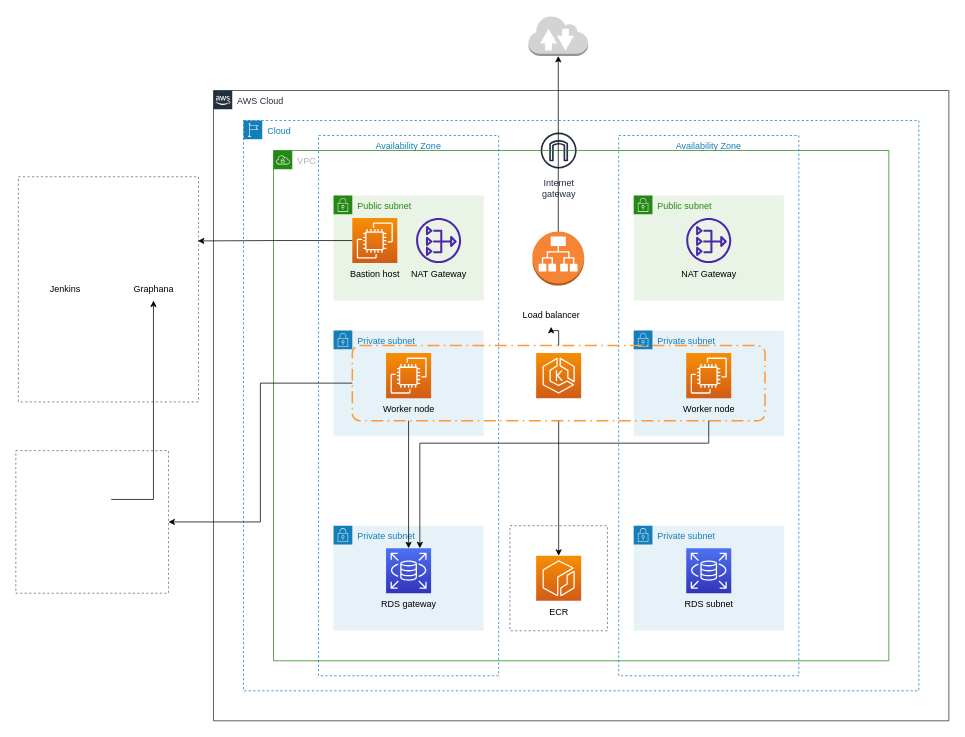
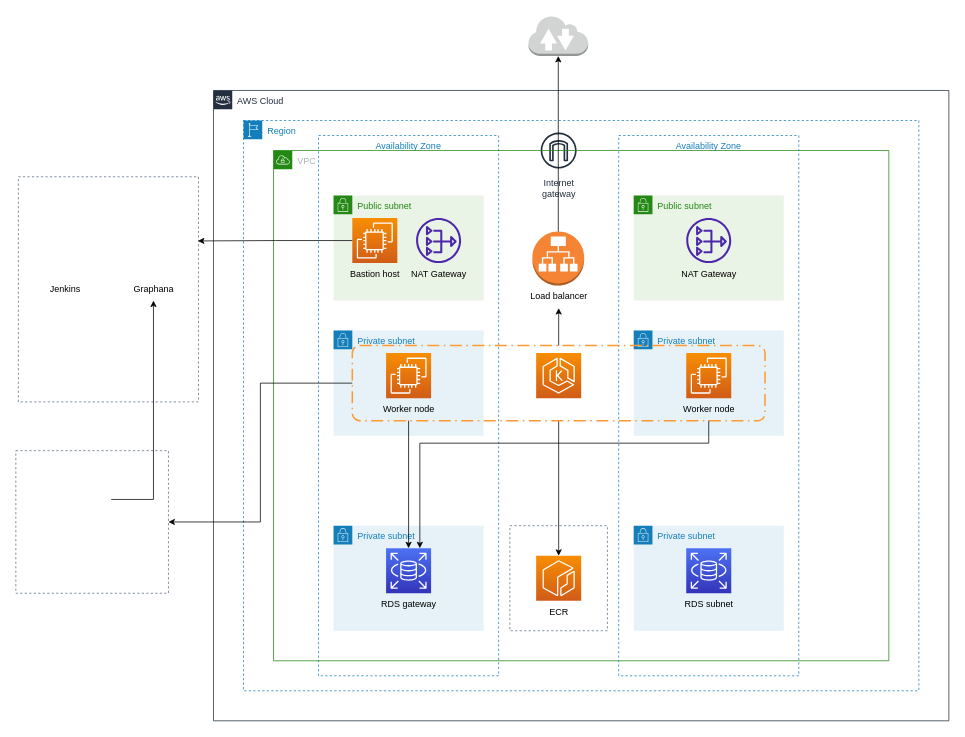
  <mxCell id="0" />
  <mxCell id="1" parent="0" />
  <mxCell id="2" value="" style="fillColor=none;strokeColor=#5A6C86;dashed=1;verticalAlign=top;fontStyle=0;fontColor=#5A6C86;" parent="1" vertex="1"><mxGeometry x="20.6" y="600" width="203.4" height="190" as="geometry" /></mxCell>
  <mxCell id="3" value="" style="fillColor=none;strokeColor=#5A6C86;dashed=1;verticalAlign=top;fontStyle=0;fontColor=#5A6C86;" parent="1" vertex="1"><mxGeometry x="24" y="235" width="240" height="300" as="geometry" /></mxCell>
  <mxCell id="4" value="AWS Cloud" style="points=[[0,0],[0.25,0],[0.5,0],[0.75,0],[1,0],[1,0.25],[1,0.5],[1,0.75],[1,1],[0.75,1],[0.5,1],[0.25,1],[0,1],[0,0.75],[0,0.5],[0,0.25]];outlineConnect=0;gradientColor=none;html=1;whiteSpace=wrap;fontSize=12;fontStyle=0;container=1;pointerEvents=0;collapsible=0;recursiveResize=0;shape=mxgraph.aws4.group;grIcon=mxgraph.aws4.group_aws_cloud_alt;strokeColor=#232F3E;fillColor=none;verticalAlign=top;align=left;spacingLeft=30;fontColor=#232F3E;dashed=0;" parent="1" vertex="1"><mxGeometry x="284" y="120" width="980" height="840" as="geometry" /></mxCell>
- <mxCell id="5" value="Cloud" style="points=[[0,0],[0.25,0],[0.5,0],[0.75,0],[1,0],[1,0.25],[1,0.5],[1,0.75],[1,1],[0.75,1],[0.5,1],[0.25,1],[0,1],[0,0.75],[0,0.5],[0,0.25]];outlineConnect=0;gradientColor=none;html=1;whiteSpace=wrap;fontSize=12;fontStyle=0;container=1;pointerEvents=0;collapsible=0;recursiveResize=0;shape=mxgraph.aws4.group;grIcon=mxgraph.aws4.group_region;strokeColor=#147EBA;fillColor=none;verticalAlign=top;align=left;spacingLeft=30;fontColor=#147EBA;dashed=1;" parent="4" vertex="1"><mxGeometry x="40" y="40" width="900" height="760" as="geometry" /></mxCell>
+ <mxCell id="5" value="Region" style="points=[[0,0],[0.25,0],[0.5,0],[0.75,0],[1,0],[1,0.25],[1,0.5],[1,0.75],[1,1],[0.75,1],[0.5,1],[0.25,1],[0,1],[0,0.75],[0,0.5],[0,0.25]];outlineConnect=0;gradientColor=none;html=1;whiteSpace=wrap;fontSize=12;fontStyle=0;container=1;pointerEvents=0;collapsible=0;recursiveResize=0;shape=mxgraph.aws4.group;grIcon=mxgraph.aws4.group_region;strokeColor=#147EBA;fillColor=none;verticalAlign=top;align=left;spacingLeft=30;fontColor=#147EBA;dashed=1;" parent="4" vertex="1"><mxGeometry x="40" y="40" width="900" height="760" as="geometry" /></mxCell>
  <mxCell id="6" value="Internet&#10;gateway" style="sketch=0;outlineConnect=0;fontColor=#232F3E;gradientColor=none;strokeColor=#232F3E;fillColor=#ffffff;dashed=0;verticalLabelPosition=bottom;verticalAlign=top;align=center;html=1;fontSize=12;fontStyle=0;aspect=fixed;shape=mxgraph.aws4.resourceIcon;resIcon=mxgraph.aws4.internet_gateway;" parent="5" vertex="1"><mxGeometry x="390" y="10" width="60" height="60" as="geometry" /></mxCell>
  <mxCell id="7" value="Availability Zone" style="fillColor=none;strokeColor=#147EBA;dashed=1;verticalAlign=top;fontStyle=0;fontColor=#147EBA;" parent="5" vertex="1"><mxGeometry x="100" y="20" width="240" height="720" as="geometry" /></mxCell>
  <mxCell id="8" value="VPC" style="points=[[0,0],[0.25,0],[0.5,0],[0.75,0],[1,0],[1,0.25],[1,0.5],[1,0.75],[1,1],[0.75,1],[0.5,1],[0.25,1],[0,1],[0,0.75],[0,0.5],[0,0.25]];outlineConnect=0;gradientColor=none;html=1;whiteSpace=wrap;fontSize=12;fontStyle=0;container=1;pointerEvents=0;collapsible=0;recursiveResize=0;shape=mxgraph.aws4.group;grIcon=mxgraph.aws4.group_vpc;strokeColor=#248814;fillColor=none;verticalAlign=top;align=left;spacingLeft=30;fontColor=#AAB7B8;dashed=0;" parent="5" vertex="1"><mxGeometry x="40" y="40" width="820" height="680" as="geometry" /></mxCell>
  <mxCell id="9" value="Availability Zone" style="fillColor=none;strokeColor=#147EBA;dashed=1;verticalAlign=top;fontStyle=0;fontColor=#147EBA;" parent="8" vertex="1"><mxGeometry x="460" y="-20" width="240" height="720" as="geometry" /></mxCell>
  <mxCell id="10" value="Private subnet" style="points=[[0,0],[0.25,0],[0.5,0],[0.75,0],[1,0],[1,0.25],[1,0.5],[1,0.75],[1,1],[0.75,1],[0.5,1],[0.25,1],[0,1],[0,0.75],[0,0.5],[0,0.25]];outlineConnect=0;gradientColor=none;html=1;whiteSpace=wrap;fontSize=12;fontStyle=0;container=1;pointerEvents=0;collapsible=0;recursiveResize=0;shape=mxgraph.aws4.group;grIcon=mxgraph.aws4.group_security_group;grStroke=0;strokeColor=#147EBA;fillColor=#E6F2F8;verticalAlign=top;align=left;spacingLeft=30;fontColor=#147EBA;dashed=0;" parent="8" vertex="1"><mxGeometry x="80" y="240" width="200" height="140" as="geometry" /></mxCell>
  <mxCell id="11" value="Private subnet" style="points=[[0,0],[0.25,0],[0.5,0],[0.75,0],[1,0],[1,0.25],[1,0.5],[1,0.75],[1,1],[0.75,1],[0.5,1],[0.25,1],[0,1],[0,0.75],[0,0.5],[0,0.25]];outlineConnect=0;gradientColor=none;html=1;whiteSpace=wrap;fontSize=12;fontStyle=0;container=1;pointerEvents=0;collapsible=0;recursiveResize=0;shape=mxgraph.aws4.group;grIcon=mxgraph.aws4.group_security_group;grStroke=0;strokeColor=#147EBA;fillColor=#E6F2F8;verticalAlign=top;align=left;spacingLeft=30;fontColor=#147EBA;dashed=0;" parent="8" vertex="1"><mxGeometry x="480" y="240" width="200" height="140" as="geometry" /></mxCell>
  <mxCell id="12" value="Public subnet" style="points=[[0,0],[0.25,0],[0.5,0],[0.75,0],[1,0],[1,0.25],[1,0.5],[1,0.75],[1,1],[0.75,1],[0.5,1],[0.25,1],[0,1],[0,0.75],[0,0.5],[0,0.25]];outlineConnect=0;gradientColor=none;html=1;whiteSpace=wrap;fontSize=12;fontStyle=0;container=1;pointerEvents=0;collapsible=0;recursiveResize=0;shape=mxgraph.aws4.group;grIcon=mxgraph.aws4.group_security_group;grStroke=0;strokeColor=#248814;fillColor=#E9F3E6;verticalAlign=top;align=left;spacingLeft=30;fontColor=#248814;dashed=0;" parent="8" vertex="1"><mxGeometry x="480" y="60" width="200" height="140" as="geometry" /></mxCell>
  <mxCell id="13" value="Private subnet" style="points=[[0,0],[0.25,0],[0.5,0],[0.75,0],[1,0],[1,0.25],[1,0.5],[1,0.75],[1,1],[0.75,1],[0.5,1],[0.25,1],[0,1],[0,0.75],[0,0.5],[0,0.25]];outlineConnect=0;gradientColor=none;html=1;whiteSpace=wrap;fontSize=12;fontStyle=0;container=1;pointerEvents=0;collapsible=0;recursiveResize=0;shape=mxgraph.aws4.group;grIcon=mxgraph.aws4.group_security_group;grStroke=0;strokeColor=#147EBA;fillColor=#E6F2F8;verticalAlign=top;align=left;spacingLeft=30;fontColor=#147EBA;dashed=0;" parent="8" vertex="1"><mxGeometry x="480" y="500" width="200" height="140" as="geometry" /></mxCell>
  <mxCell id="14" value="" style="sketch=0;points=[[0,0,0],[0.25,0,0],[0.5,0,0],[0.75,0,0],[1,0,0],[0,1,0],[0.25,1,0],[0.5,1,0],[0.75,1,0],[1,1,0],[0,0.25,0],[0,0.5,0],[0,0.75,0],[1,0.25,0],[1,0.5,0],[1,0.75,0]];outlineConnect=0;fontColor=#232F3E;gradientColor=#4D72F3;gradientDirection=north;fillColor=#3334B9;strokeColor=#ffffff;dashed=0;verticalLabelPosition=bottom;verticalAlign=top;align=center;html=1;fontSize=12;fontStyle=0;aspect=fixed;shape=mxgraph.aws4.resourceIcon;resIcon=mxgraph.aws4.rds;" parent="13" vertex="1"><mxGeometry x="70" y="30" width="60" height="60" as="geometry" /></mxCell>
  <mxCell id="15" value="" style="sketch=0;points=[[0,0,0],[0.25,0,0],[0.5,0,0],[0.75,0,0],[1,0,0],[0,1,0],[0.25,1,0],[0.5,1,0],[0.75,1,0],[1,1,0],[0,0.25,0],[0,0.5,0],[0,0.75,0],[1,0.25,0],[1,0.5,0],[1,0.75,0]];outlineConnect=0;fontColor=#232F3E;gradientColor=#F78E04;gradientDirection=north;fillColor=#D05C17;strokeColor=#ffffff;dashed=0;verticalLabelPosition=bottom;verticalAlign=top;align=center;html=1;fontSize=12;fontStyle=0;aspect=fixed;shape=mxgraph.aws4.resourceIcon;resIcon=mxgraph.aws4.eks;" parent="8" vertex="1"><mxGeometry x="350" y="270" width="60" height="60" as="geometry" /></mxCell>
  <mxCell id="16" value="" style="sketch=0;points=[[0,0,0],[0.25,0,0],[0.5,0,0],[0.75,0,0],[1,0,0],[0,1,0],[0.25,1,0],[0.5,1,0],[0.75,1,0],[1,1,0],[0,0.25,0],[0,0.5,0],[0,0.75,0],[1,0.25,0],[1,0.5,0],[1,0.75,0]];outlineConnect=0;fontColor=#232F3E;gradientColor=#F78E04;gradientDirection=north;fillColor=#D05C17;strokeColor=#ffffff;dashed=0;verticalLabelPosition=bottom;verticalAlign=top;align=center;html=1;fontSize=12;fontStyle=0;aspect=fixed;shape=mxgraph.aws4.resourceIcon;resIcon=mxgraph.aws4.ec2;" parent="8" vertex="1"><mxGeometry x="150" y="270" width="60" height="60" as="geometry" /></mxCell>
  <mxCell id="17" value="" style="sketch=0;points=[[0,0,0],[0.25,0,0],[0.5,0,0],[0.75,0,0],[1,0,0],[0,1,0],[0.25,1,0],[0.5,1,0],[0.75,1,0],[1,1,0],[0,0.25,0],[0,0.5,0],[0,0.75,0],[1,0.25,0],[1,0.5,0],[1,0.75,0]];outlineConnect=0;fontColor=#232F3E;gradientColor=#F78E04;gradientDirection=north;fillColor=#D05C17;strokeColor=#ffffff;dashed=0;verticalLabelPosition=bottom;verticalAlign=top;align=center;html=1;fontSize=12;fontStyle=0;aspect=fixed;shape=mxgraph.aws4.resourceIcon;resIcon=mxgraph.aws4.ec2;" parent="8" vertex="1"><mxGeometry x="550" y="270" width="60" height="60" as="geometry" /></mxCell>
  <mxCell id="18" value="" style="sketch=0;outlineConnect=0;fontColor=#232F3E;gradientColor=none;fillColor=#4D27AA;strokeColor=none;dashed=0;verticalLabelPosition=bottom;verticalAlign=top;align=center;html=1;fontSize=12;fontStyle=0;aspect=fixed;pointerEvents=1;shape=mxgraph.aws4.nat_gateway;" parent="8" vertex="1"><mxGeometry x="550" y="90" width="60" height="60" as="geometry" /></mxCell>
  <mxCell id="19" value="NAT Gateway" style="text;html=1;align=center;verticalAlign=middle;resizable=0;points=[];autosize=1;strokeColor=none;fillColor=none;" parent="8" vertex="1"><mxGeometry x="530" y="150" width="100" height="30" as="geometry" /></mxCell>
  <mxCell id="20" value="Worker node" style="text;html=1;align=center;verticalAlign=middle;resizable=0;points=[];autosize=1;strokeColor=none;fillColor=none;" parent="8" vertex="1"><mxGeometry x="135" y="330" width="90" height="30" as="geometry" /></mxCell>
  <mxCell id="21" value="Worker node" style="text;html=1;align=center;verticalAlign=middle;resizable=0;points=[];autosize=1;strokeColor=none;fillColor=none;" parent="8" vertex="1"><mxGeometry x="535" y="330" width="90" height="30" as="geometry" /></mxCell>
  <mxCell id="22" value="RDS subnet" style="text;html=1;align=center;verticalAlign=middle;resizable=0;points=[];autosize=1;strokeColor=none;fillColor=none;" parent="8" vertex="1"><mxGeometry x="535" y="590" width="90" height="30" as="geometry" /></mxCell>
  <mxCell id="23" value="Private subnet" style="points=[[0,0],[0.25,0],[0.5,0],[0.75,0],[1,0],[1,0.25],[1,0.5],[1,0.75],[1,1],[0.75,1],[0.5,1],[0.25,1],[0,1],[0,0.75],[0,0.5],[0,0.25]];outlineConnect=0;gradientColor=none;html=1;whiteSpace=wrap;fontSize=12;fontStyle=0;container=1;pointerEvents=0;collapsible=0;recursiveResize=0;shape=mxgraph.aws4.group;grIcon=mxgraph.aws4.group_security_group;grStroke=0;strokeColor=#147EBA;fillColor=#E6F2F8;verticalAlign=top;align=left;spacingLeft=30;fontColor=#147EBA;dashed=0;" parent="8" vertex="1"><mxGeometry x="80" y="500" width="200" height="140" as="geometry" /></mxCell>
  <mxCell id="24" value="" style="sketch=0;points=[[0,0,0],[0.25,0,0],[0.5,0,0],[0.75,0,0],[1,0,0],[0,1,0],[0.25,1,0],[0.5,1,0],[0.75,1,0],[1,1,0],[0,0.25,0],[0,0.5,0],[0,0.75,0],[1,0.25,0],[1,0.5,0],[1,0.75,0]];outlineConnect=0;fontColor=#232F3E;gradientColor=#4D72F3;gradientDirection=north;fillColor=#3334B9;strokeColor=#ffffff;dashed=0;verticalLabelPosition=bottom;verticalAlign=top;align=center;html=1;fontSize=12;fontStyle=0;aspect=fixed;shape=mxgraph.aws4.resourceIcon;resIcon=mxgraph.aws4.rds;" parent="23" vertex="1"><mxGeometry x="70" y="30" width="60" height="60" as="geometry" /></mxCell>
  <mxCell id="25" value="RDS gateway" style="text;html=1;align=center;verticalAlign=middle;resizable=0;points=[];autosize=1;strokeColor=none;fillColor=none;" parent="23" vertex="1"><mxGeometry x="55" y="90" width="90" height="30" as="geometry" /></mxCell>
  <mxCell id="26" value="" style="outlineConnect=0;dashed=0;verticalLabelPosition=bottom;verticalAlign=top;align=center;html=1;shape=mxgraph.aws3.application_load_balancer;fillColor=#F58534;gradientColor=none;strokeColor=#3399FF;" parent="8" vertex="1"><mxGeometry x="345" y="108" width="69" height="72" as="geometry" /></mxCell>
- <mxCell id="27" value="Load balancer" style="text;html=1;align=center;verticalAlign=middle;resizable=0;points=[];autosize=1;strokeColor=none;fillColor=none;" parent="8" vertex="1"><mxGeometry x="320" y="205" width="100" height="30" as="geometry" /></mxCell>
+ <mxCell id="27" value="Load balancer" style="text;html=1;align=center;verticalAlign=middle;resizable=0;points=[];autosize=1;strokeColor=none;fillColor=none;" parent="8" vertex="1"><mxGeometry x="330" y="180" width="100" height="30" as="geometry" /></mxCell>
  <mxCell id="28" style="edgeStyle=orthogonalEdgeStyle;rounded=0;orthogonalLoop=1;jettySize=auto;html=1;entryX=0.5;entryY=0;entryDx=0;entryDy=0;entryPerimeter=0;" parent="8" source="20" target="24" edge="1"><mxGeometry relative="1" as="geometry" /></mxCell>
  <mxCell id="29" style="edgeStyle=orthogonalEdgeStyle;rounded=0;orthogonalLoop=1;jettySize=auto;html=1;" parent="8" source="31" target="27" edge="1"><mxGeometry relative="1" as="geometry" /></mxCell>
  <mxCell id="30" style="edgeStyle=orthogonalEdgeStyle;rounded=0;orthogonalLoop=1;jettySize=auto;html=1;" parent="8" source="31" target="34" edge="1"><mxGeometry relative="1" as="geometry" /></mxCell>
  <mxCell id="31" value="" style="rounded=1;arcSize=10;dashed=1;fillColor=none;gradientColor=none;dashPattern=8 3 1 3;strokeWidth=2;strokeColor=#FF9933;" parent="8" vertex="1"><mxGeometry x="105" y="260" width="550" height="100" as="geometry" /></mxCell>
  <mxCell id="32" style="edgeStyle=orthogonalEdgeStyle;rounded=0;orthogonalLoop=1;jettySize=auto;html=1;entryX=0.75;entryY=0;entryDx=0;entryDy=0;entryPerimeter=0;" parent="8" source="21" target="24" edge="1"><mxGeometry relative="1" as="geometry"><Array as="points"><mxPoint x="580" y="390" /><mxPoint x="195" y="390" /></Array></mxGeometry></mxCell>
  <mxCell id="33" value="" style="fillColor=none;strokeColor=#5A6C86;dashed=1;verticalAlign=top;fontStyle=0;fontColor=#5A6C86;" parent="8" vertex="1"><mxGeometry x="315" y="500" width="130" height="140" as="geometry" /></mxCell>
  <mxCell id="34" value="" style="sketch=0;points=[[0,0,0],[0.25,0,0],[0.5,0,0],[0.75,0,0],[1,0,0],[0,1,0],[0.25,1,0],[0.5,1,0],[0.75,1,0],[1,1,0],[0,0.25,0],[0,0.5,0],[0,0.75,0],[1,0.25,0],[1,0.5,0],[1,0.75,0]];outlineConnect=0;fontColor=#232F3E;gradientColor=#F78E04;gradientDirection=north;fillColor=#D05C17;strokeColor=#ffffff;dashed=0;verticalLabelPosition=bottom;verticalAlign=top;align=center;html=1;fontSize=12;fontStyle=0;aspect=fixed;shape=mxgraph.aws4.resourceIcon;resIcon=mxgraph.aws4.ecr;" parent="8" vertex="1"><mxGeometry x="350" y="540" width="60" height="60" as="geometry" /></mxCell>
  <mxCell id="35" value="ECR" style="text;html=1;align=center;verticalAlign=middle;resizable=0;points=[];autosize=1;strokeColor=none;fillColor=none;" parent="8" vertex="1"><mxGeometry x="355" y="600" width="50" height="30" as="geometry" /></mxCell>
  <mxCell id="36" value="Public subnet" style="points=[[0,0],[0.25,0],[0.5,0],[0.75,0],[1,0],[1,0.25],[1,0.5],[1,0.75],[1,1],[0.75,1],[0.5,1],[0.25,1],[0,1],[0,0.75],[0,0.5],[0,0.25]];outlineConnect=0;gradientColor=none;html=1;whiteSpace=wrap;fontSize=12;fontStyle=0;container=1;pointerEvents=0;collapsible=0;recursiveResize=0;shape=mxgraph.aws4.group;grIcon=mxgraph.aws4.group_security_group;grStroke=0;strokeColor=#248814;fillColor=#E9F3E6;verticalAlign=top;align=left;spacingLeft=30;fontColor=#248814;dashed=0;" parent="5" vertex="1"><mxGeometry x="120" y="100" width="200" height="140" as="geometry" /></mxCell>
  <mxCell id="37" value="Bastion host" style="text;html=1;align=center;verticalAlign=middle;resizable=0;points=[];autosize=1;strokeColor=none;fillColor=none;" parent="5" vertex="1"><mxGeometry x="130" y="190" width="90" height="30" as="geometry" /></mxCell>
  <mxCell id="38" value="" style="sketch=0;points=[[0,0,0],[0.25,0,0],[0.5,0,0],[0.75,0,0],[1,0,0],[0,1,0],[0.25,1,0],[0.5,1,0],[0.75,1,0],[1,1,0],[0,0.25,0],[0,0.5,0],[0,0.75,0],[1,0.25,0],[1,0.5,0],[1,0.75,0]];outlineConnect=0;fontColor=#232F3E;gradientColor=#F78E04;gradientDirection=north;fillColor=#D05C17;strokeColor=#ffffff;dashed=0;verticalLabelPosition=bottom;verticalAlign=top;align=center;html=1;fontSize=12;fontStyle=0;aspect=fixed;shape=mxgraph.aws4.resourceIcon;resIcon=mxgraph.aws4.ec2;" parent="5" vertex="1"><mxGeometry x="145" y="130" width="60" height="60" as="geometry" /></mxCell>
  <mxCell id="39" value="" style="sketch=0;outlineConnect=0;fontColor=#232F3E;gradientColor=none;fillColor=#4D27AA;strokeColor=none;dashed=0;verticalLabelPosition=bottom;verticalAlign=top;align=center;html=1;fontSize=12;fontStyle=0;aspect=fixed;pointerEvents=1;shape=mxgraph.aws4.nat_gateway;" parent="5" vertex="1"><mxGeometry x="230" y="130" width="60" height="60" as="geometry" /></mxCell>
  <mxCell id="40" value="NAT Gateway" style="text;html=1;align=center;verticalAlign=middle;resizable=0;points=[];autosize=1;strokeColor=none;fillColor=none;" parent="5" vertex="1"><mxGeometry x="210" y="190" width="100" height="30" as="geometry" /></mxCell>
  <mxCell id="41" value="" style="outlineConnect=0;dashed=0;verticalLabelPosition=bottom;verticalAlign=top;align=center;html=1;shape=mxgraph.aws3.internet_2;fillColor=#D2D3D3;gradientColor=none;strokeColor=#3399FF;" parent="1" vertex="1"><mxGeometry x="703.75" y="20" width="79.5" height="54" as="geometry" /></mxCell>
  <mxCell id="42" style="edgeStyle=orthogonalEdgeStyle;rounded=0;orthogonalLoop=1;jettySize=auto;html=1;entryX=0.5;entryY=1;entryDx=0;entryDy=0;entryPerimeter=0;" parent="1" source="26" target="41" edge="1"><mxGeometry relative="1" as="geometry"><mxPoint x="743.5" y="80" as="targetPoint" /></mxGeometry></mxCell>
  <mxCell id="43" value="" style="shape=image;verticalLabelPosition=bottom;labelBackgroundColor=default;verticalAlign=top;aspect=fixed;imageAspect=0;image=https://seeklogo.com/images/G/grafana-logo-15BA0AFA8A-seeklogo.com.png;" parent="1" vertex="1"><mxGeometry x="144" y="250" width="110.4" height="120" as="geometry" /></mxCell>
  <mxCell id="44" value="Jenkins" style="text;html=1;align=center;verticalAlign=middle;resizable=0;points=[];autosize=1;strokeColor=none;fillColor=none;" parent="1" vertex="1"><mxGeometry x="55.6" y="370" width="60" height="30" as="geometry" /></mxCell>
  <mxCell id="45" value="Graphana" style="text;html=1;align=center;verticalAlign=middle;resizable=0;points=[];autosize=1;strokeColor=none;fillColor=none;" parent="1" vertex="1"><mxGeometry x="164" y="370" width="80" height="30" as="geometry" /></mxCell>
  <mxCell id="46" style="edgeStyle=orthogonalEdgeStyle;rounded=0;orthogonalLoop=1;jettySize=auto;html=1;entryX=0.997;entryY=0.285;entryDx=0;entryDy=0;entryPerimeter=0;" parent="1" source="38" target="3" edge="1"><mxGeometry relative="1" as="geometry" /></mxCell>
  <mxCell id="47" style="edgeStyle=orthogonalEdgeStyle;rounded=0;orthogonalLoop=1;jettySize=auto;html=1;" parent="1" source="48" target="45" edge="1"><mxGeometry relative="1" as="geometry" /></mxCell>
  <mxCell id="48" value="" style="shape=image;verticalLabelPosition=bottom;labelBackgroundColor=default;verticalAlign=top;aspect=fixed;imageAspect=0;image=https://upload.wikimedia.org/wikipedia/commons/thumb/3/38/Prometheus_software_logo.svg/2066px-Prometheus_software_logo.svg.png;" parent="1" vertex="1"><mxGeometry x="36.68" y="610" width="111.06" height="110" as="geometry" /></mxCell>
  <mxCell id="49" style="edgeStyle=orthogonalEdgeStyle;rounded=0;orthogonalLoop=1;jettySize=auto;html=1;entryX=1;entryY=0.5;entryDx=0;entryDy=0;" parent="1" source="31" target="2" edge="1"><mxGeometry relative="1" as="geometry" /></mxCell>
  <mxCell id="50" value="" style="shape=image;verticalLabelPosition=bottom;labelBackgroundColor=default;verticalAlign=top;aspect=fixed;imageAspect=0;image=https://d1q6f0aelx0por.cloudfront.net/product-logos/f5326186-8ae7-425c-a78d-7192dabf75be-jenkins.png;" parent="1" vertex="1"><mxGeometry x="24" y="254" width="116" height="116" as="geometry" /></mxCell>
